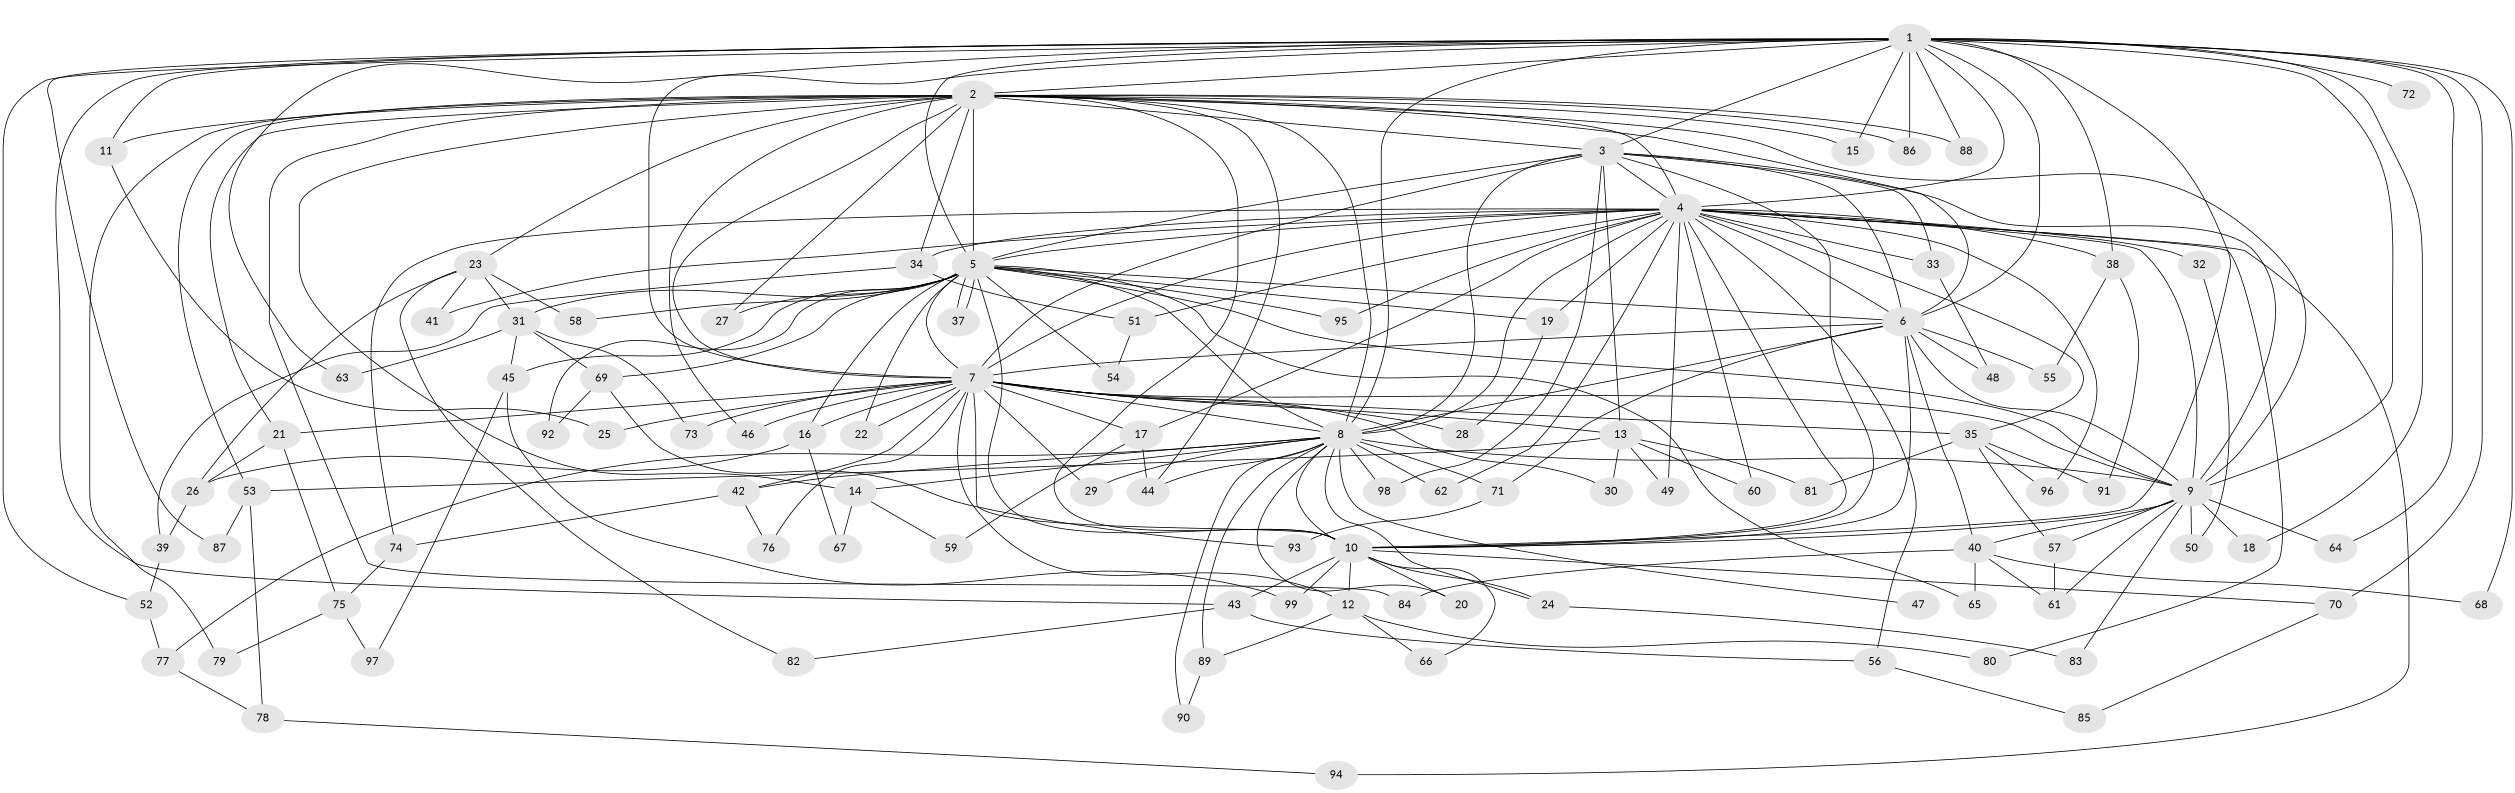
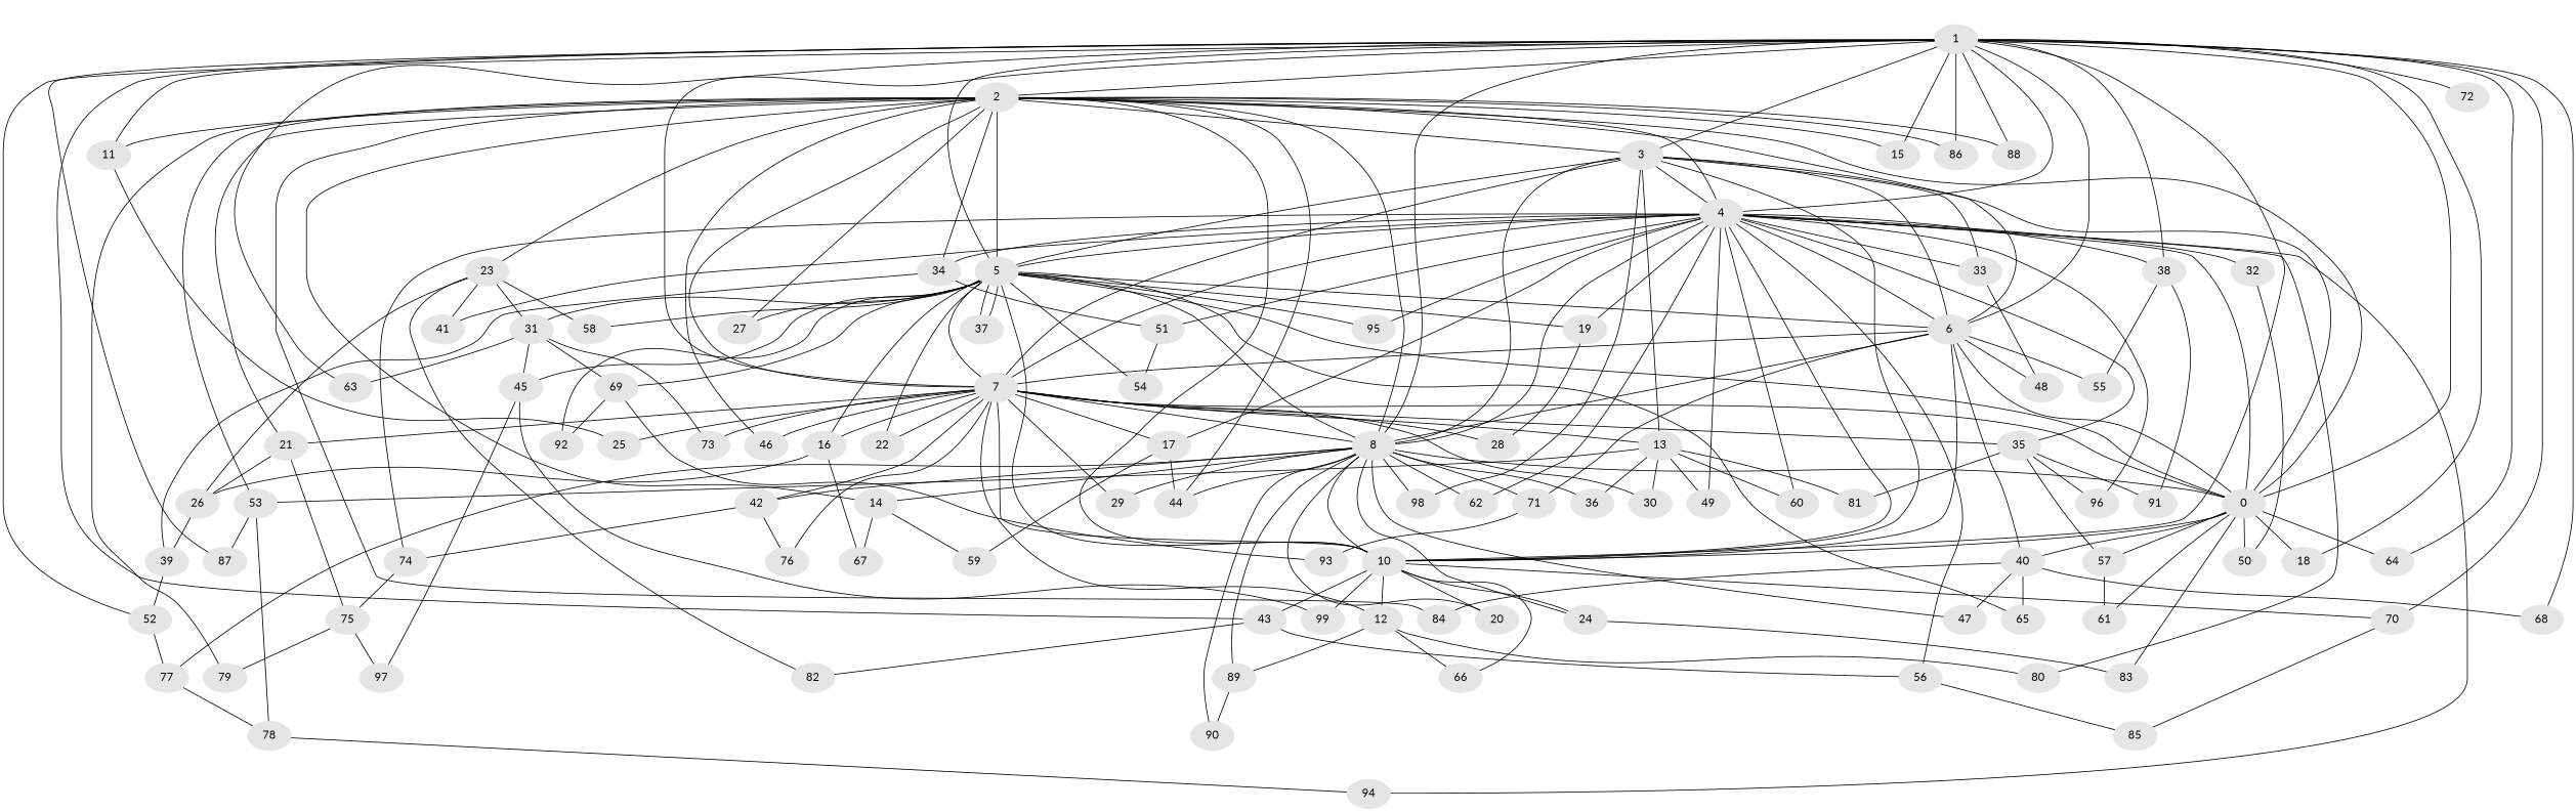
  graph {
    fontname=Lato
    node [color=gray90 fontname=Lato style=filled]
    edge [fontname=Lato]
    1
    2
    3
    4
    5
    6
    7
    8
-   9
+   9 [label=0]
    10
    11
    15
    18
    38
    43
    52
    63
    64
    68
    70
    72
    86
    87
    88
    14
    21
    23
    27
    34
    44
    46
    53
    79
    84
    13
    33
    98
    17
    19
    32
    35
    41
    49
    51
    56
    60
    62
    74
    80
    94
    95
    96
    16
    22
    31
    37
    45
    54
    58
    65
    69
    92
    40
    48
    55
    71
    12
    25
    28
    29
    30
    42
    73
    76
    20
    24
+   36
    47
    77
    89
    90
    50
    57
    61
    83
    66
    99
    91
    82
    85
    59
    67
    26
    75
    39
    78
    81
    97
    93
    1 -- 2
    1 -- 3
    1 -- 4
    1 -- 5
    1 -- 6
    1 -- 7
    1 -- 8
    1 -- 9
    1 -- 10
    1 -- 11
    1 -- 15
    1 -- 18
    1 -- 38
    1 -- 43
    1 -- 52
    1 -- 63
    1 -- 64
    1 -- 68
    1 -- 70
    1 -- 72
    1 -- 86
    1 -- 87
    1 -- 88
    2 -- 3
    2 -- 4
    2 -- 5
    2 -- 6
    2 -- 7
    2 -- 8
    2 -- 9
    2 -- 10
    2 -- 11
    2 -- 15
    2 -- 86
    2 -- 88
    2 -- 14
    2 -- 21
    2 -- 23
    2 -- 27
    2 -- 34
    2 -- 44
    2 -- 46
    2 -- 53
    2 -- 79
    2 -- 84
    3 -- 4
    3 -- 5
    3 -- 6
    3 -- 7
    3 -- 8
    3 -- 9
    3 -- 10
    3 -- 13
    3 -- 33
    3 -- 98
    4 -- 5
    4 -- 6
    4 -- 7
    4 -- 8
    4 -- 9
    4 -- 10
    4 -- 38
    4 -- 34
    4 -- 33
    4 -- 17
    4 -- 19
    4 -- 32
    4 -- 35
    4 -- 41
    4 -- 49
    4 -- 51
    4 -- 56
    4 -- 60
    4 -- 62
    4 -- 74
    4 -- 80
    4 -- 94
    4 -- 95
    4 -- 96
    5 -- 6
    5 -- 7
    5 -- 8
    5 -- 9
    5 -- 10
    5 -- 27
    5 -- 19
    5 -- 95
    5 -- 16
    5 -- 22
    5 -- 31
    5 -- 37
    5 -- 37
    5 -- 45
    5 -- 54
    5 -- 58
    5 -- 65
    5 -- 69
    5 -- 92
    6 -- 7
    6 -- 8
    6 -- 9
    6 -- 10
    6 -- 40
    6 -- 48
    6 -- 55
    6 -- 71
    7 -- 8
    7 -- 9
    7 -- 10
    7 -- 21
    7 -- 46
    7 -- 13
    7 -- 17
    7 -- 35
    7 -- 16
    7 -- 22
    7 -- 12
    7 -- 25
    7 -- 28
    7 -- 29
    7 -- 30
    7 -- 42
    7 -- 73
    7 -- 76
    8 -- 9
    8 -- 10
    8 -- 14
    8 -- 44
    8 -- 98
    8 -- 62
    8 -- 71
    8 -- 29
    8 -- 42
    8 -- 20
    8 -- 24
+   8 -- 36
    8 -- 47
    8 -- 77
    8 -- 89
    8 -- 90
    9 -- 10
    9 -- 18
    9 -- 64
    9 -- 40
    9 -- 50
    9 -- 57
    9 -- 61
    9 -- 83
    10 -- 43
    10 -- 70
    10 -- 12
    10 -- 20
    10 -- 24
    10 -- 66
    10 -- 99
    11 -- 25
    38 -- 55
    38 -- 91
    43 -- 56
    43 -- 82
    52 -- 77
    70 -- 85
    14 -- 59
    14 -- 67
    21 -- 26
    21 -- 75
    23 -- 41
    23 -- 31
    23 -- 58
    23 -- 82
    23 -- 26
    34 -- 51
    34 -- 39
    53 -- 87
    53 -- 78
    13 -- 53
    13 -- 49
    13 -- 60
    13 -- 30
+   13 -- 36
    13 -- 81
    33 -- 48
    17 -- 44
    17 -- 59
    19 -- 28
    32 -- 50
    35 -- 96
    35 -- 57
    35 -- 91
    35 -- 81
    51 -- 54
    56 -- 85
    74 -- 75
    16 -- 67
    16 -- 26
    31 -- 63
    31 -- 45
    31 -- 69
    31 -- 73
    45 -- 99
    45 -- 97
    69 -- 92
    69 -- 93
    40 -- 68
    40 -- 84
    40 -- 65
-   40 -- 61
+   40 -- 47
    71 -- 93
    12 -- 80
    12 -- 89
    12 -- 66
    42 -- 74
    42 -- 76
    24 -- 83
    77 -- 78
    89 -- 90
    57 -- 61
    26 -- 39
    75 -- 79
    75 -- 97
    39 -- 52
    78 -- 94
  }
